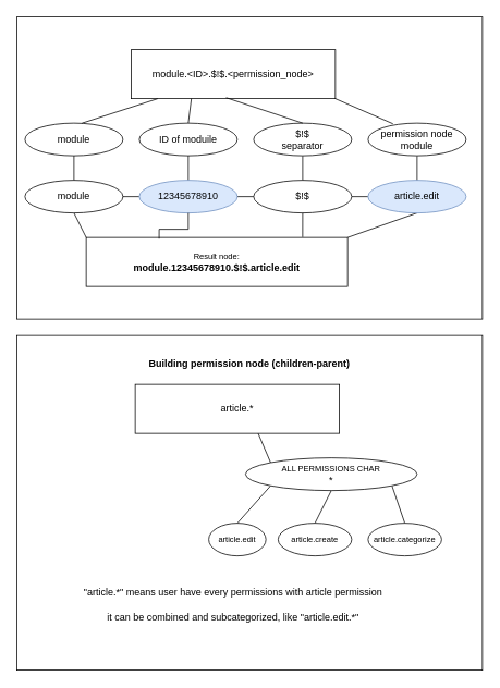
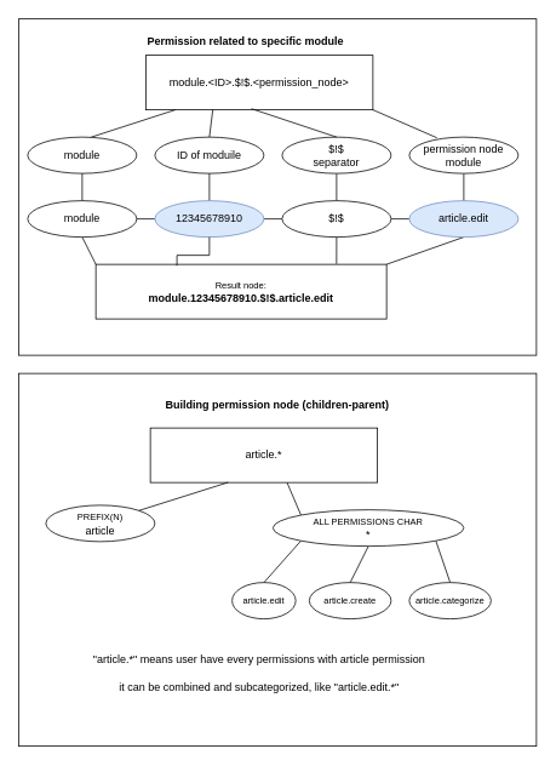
  <mxCell id="0" />
  <mxCell id="1" parent="0" />
  <mxCell id="2" value="" style="rounded=0;whiteSpace=wrap;html=1;" vertex="1" parent="1"><mxGeometry x="20" y="20" width="570" height="370" as="geometry" /></mxCell>
  <mxCell id="3" value="module.&amp;lt;ID&amp;gt;.$!$.&amp;lt;permission_node&amp;gt;" style="rounded=0;whiteSpace=wrap;html=1;" vertex="1" parent="1"><mxGeometry x="160" y="60" width="250" height="60" as="geometry" /></mxCell>
+ <mxCell id="4" value="Permission related to specific module" style="text;html=1;strokeColor=none;fillColor=none;align=center;verticalAlign=middle;whiteSpace=wrap;rounded=0;fontStyle=1" vertex="1" parent="1"><mxGeometry x="160" y="30" width="220" height="30" as="geometry" /></mxCell>
  <mxCell id="5" value="module" style="ellipse;whiteSpace=wrap;html=1;" vertex="1" parent="1"><mxGeometry x="30" y="150" width="120" height="40" as="geometry" /></mxCell>
  <mxCell id="6" value="ID of moduile" style="ellipse;whiteSpace=wrap;html=1;" vertex="1" parent="1"><mxGeometry x="170" y="150" width="120" height="40" as="geometry" /></mxCell>
  <mxCell id="7" style="edgeStyle=none;rounded=0;orthogonalLoop=1;jettySize=auto;html=1;exitX=0.5;exitY=1;exitDx=0;exitDy=0;endArrow=none;endFill=0;" edge="1" parent="1" source="8"><mxGeometry relative="1" as="geometry"><mxPoint x="370" y="220" as="targetPoint" /></mxGeometry></mxCell>
  <mxCell id="8" value="$!$&lt;br&gt;separator" style="ellipse;whiteSpace=wrap;html=1;" vertex="1" parent="1"><mxGeometry x="310" y="150" width="120" height="40" as="geometry" /></mxCell>
  <mxCell id="9" style="edgeStyle=none;rounded=0;orthogonalLoop=1;jettySize=auto;html=1;exitX=0.5;exitY=1;exitDx=0;exitDy=0;entryX=0.5;entryY=0;entryDx=0;entryDy=0;endArrow=none;endFill=0;" edge="1" parent="1" source="10" target="25"><mxGeometry relative="1" as="geometry" /></mxCell>
  <mxCell id="10" value="permission node module" style="ellipse;whiteSpace=wrap;html=1;" vertex="1" parent="1"><mxGeometry x="450" y="150" width="120" height="40" as="geometry" /></mxCell>
  <mxCell id="11" value="" style="endArrow=none;html=1;rounded=0;" edge="1" parent="1" target="3"><mxGeometry width="50" height="50" relative="1" as="geometry"><mxPoint x="100" y="150" as="sourcePoint" /><mxPoint x="150" y="100" as="targetPoint" /></mxGeometry></mxCell>
  <mxCell id="12" style="edgeStyle=none;rounded=0;orthogonalLoop=1;jettySize=auto;html=1;exitX=0.5;exitY=0;exitDx=0;exitDy=0;entryX=0.295;entryY=0.998;entryDx=0;entryDy=0;entryPerimeter=0;endArrow=none;endFill=0;" edge="1" parent="1" source="6" target="3"><mxGeometry relative="1" as="geometry" /></mxCell>
  <mxCell id="13" style="edgeStyle=none;rounded=0;orthogonalLoop=1;jettySize=auto;html=1;exitX=0.5;exitY=0;exitDx=0;exitDy=0;entryX=0.465;entryY=0.98;entryDx=0;entryDy=0;entryPerimeter=0;endArrow=none;endFill=0;" edge="1" parent="1" source="8" target="3"><mxGeometry relative="1" as="geometry" /></mxCell>
  <mxCell id="14" style="edgeStyle=none;rounded=0;orthogonalLoop=1;jettySize=auto;html=1;exitX=1;exitY=1;exitDx=0;exitDy=0;entryX=0.254;entryY=0.02;entryDx=0;entryDy=0;entryPerimeter=0;endArrow=none;endFill=0;" edge="1" parent="1" source="3" target="10"><mxGeometry relative="1" as="geometry" /></mxCell>
  <mxCell id="15" style="edgeStyle=none;rounded=0;orthogonalLoop=1;jettySize=auto;html=1;exitX=0.5;exitY=0;exitDx=0;exitDy=0;entryX=0.5;entryY=1;entryDx=0;entryDy=0;endArrow=none;endFill=0;" edge="1" parent="1" source="17" target="5"><mxGeometry relative="1" as="geometry" /></mxCell>
  <mxCell id="16" style="edgeStyle=none;rounded=0;orthogonalLoop=1;jettySize=auto;html=1;exitX=0.5;exitY=1;exitDx=0;exitDy=0;entryX=0;entryY=0;entryDx=0;entryDy=0;endArrow=none;endFill=0;" edge="1" parent="1" source="17" target="26"><mxGeometry relative="1" as="geometry" /></mxCell>
  <mxCell id="17" value="module" style="ellipse;whiteSpace=wrap;html=1;" vertex="1" parent="1"><mxGeometry x="30" y="220" width="120" height="40" as="geometry" /></mxCell>
  <mxCell id="18" style="edgeStyle=none;rounded=0;orthogonalLoop=1;jettySize=auto;html=1;entryX=1;entryY=0.5;entryDx=0;entryDy=0;endArrow=none;endFill=0;" edge="1" parent="1" source="21" target="17"><mxGeometry relative="1" as="geometry" /></mxCell>
  <mxCell id="19" style="edgeStyle=none;rounded=0;orthogonalLoop=1;jettySize=auto;html=1;exitX=0.5;exitY=0;exitDx=0;exitDy=0;entryX=0.5;entryY=1;entryDx=0;entryDy=0;endArrow=none;endFill=0;" edge="1" parent="1" source="21" target="6"><mxGeometry relative="1" as="geometry" /></mxCell>
  <mxCell id="20" style="edgeStyle=none;rounded=0;orthogonalLoop=1;jettySize=auto;html=1;exitX=1;exitY=0.5;exitDx=0;exitDy=0;entryX=0;entryY=0.5;entryDx=0;entryDy=0;endArrow=none;endFill=0;" edge="1" parent="1" source="21" target="23"><mxGeometry relative="1" as="geometry" /></mxCell>
  <mxCell id="21" value="12345678910" style="ellipse;whiteSpace=wrap;html=1;fillColor=#dae8fc;strokeColor=#6c8ebf;" vertex="1" parent="1"><mxGeometry x="170" y="220" width="120" height="40" as="geometry" /></mxCell>
  <mxCell id="22" style="edgeStyle=none;rounded=0;orthogonalLoop=1;jettySize=auto;html=1;exitX=1;exitY=0.5;exitDx=0;exitDy=0;entryX=0;entryY=0.5;entryDx=0;entryDy=0;endArrow=none;endFill=0;" edge="1" parent="1" source="23" target="25"><mxGeometry relative="1" as="geometry" /></mxCell>
  <mxCell id="23" value="$!$" style="ellipse;whiteSpace=wrap;html=1;" vertex="1" parent="1"><mxGeometry x="310" y="220" width="120" height="40" as="geometry" /></mxCell>
  <mxCell id="24" style="edgeStyle=none;rounded=0;orthogonalLoop=1;jettySize=auto;html=1;exitX=0.5;exitY=1;exitDx=0;exitDy=0;entryX=1;entryY=0;entryDx=0;entryDy=0;endArrow=none;endFill=0;" edge="1" parent="1" source="25" target="26"><mxGeometry relative="1" as="geometry" /></mxCell>
  <mxCell id="25" value="article.edit" style="ellipse;whiteSpace=wrap;html=1;fillColor=#dae8fc;strokeColor=#6c8ebf;" vertex="1" parent="1"><mxGeometry x="450" y="220" width="120" height="40" as="geometry" /></mxCell>
  <mxCell id="26" value="&lt;span style=&quot;font-weight: normal;&quot;&gt;&lt;font style=&quot;font-size: 10px;&quot;&gt;Result node:&lt;/font&gt;&lt;/span&gt;&lt;br&gt;module.12345678910.$!$.article.edit" style="rounded=0;whiteSpace=wrap;html=1;fontStyle=1" vertex="1" parent="1"><mxGeometry x="105" y="290" width="320" height="60" as="geometry" /></mxCell>
  <mxCell id="27" style="edgeStyle=orthogonalEdgeStyle;rounded=0;orthogonalLoop=1;jettySize=auto;html=1;exitX=0.5;exitY=1;exitDx=0;exitDy=0;entryX=0.279;entryY=0.025;entryDx=0;entryDy=0;entryPerimeter=0;endArrow=none;endFill=0;" edge="1" parent="1" source="21" target="26"><mxGeometry relative="1" as="geometry" /></mxCell>
  <mxCell id="28" style="edgeStyle=orthogonalEdgeStyle;rounded=0;orthogonalLoop=1;jettySize=auto;html=1;exitX=0.5;exitY=1;exitDx=0;exitDy=0;entryX=0.828;entryY=-0.008;entryDx=0;entryDy=0;entryPerimeter=0;endArrow=none;endFill=0;" edge="1" parent="1" source="23" target="26"><mxGeometry relative="1" as="geometry" /></mxCell>
  <mxCell id="29" value="" style="rounded=0;whiteSpace=wrap;html=1;" vertex="1" parent="1"><mxGeometry x="20" y="410" width="570" height="410" as="geometry" /></mxCell>
  <mxCell id="30" value="Building permission node (children-parent)" style="text;html=1;strokeColor=none;fillColor=none;align=center;verticalAlign=middle;whiteSpace=wrap;rounded=0;fontStyle=1" vertex="1" parent="1"><mxGeometry x="20" y="430" width="570" height="30" as="geometry" /></mxCell>
  <mxCell id="31" value="article.*" style="rounded=0;whiteSpace=wrap;html=1;" vertex="1" parent="1"><mxGeometry x="165" y="470" width="250" height="60" as="geometry" /></mxCell>
+ <mxCell id="32" value="&lt;font size=&quot;1&quot;&gt;PREFIX(N)&lt;/font&gt;&lt;br&gt;article" style="ellipse;whiteSpace=wrap;html=1;" vertex="1" parent="1"><mxGeometry x="50" y="555" width="120" height="40" as="geometry" /></mxCell>
  <mxCell id="33" style="edgeStyle=none;rounded=0;orthogonalLoop=1;jettySize=auto;html=1;exitX=0;exitY=1;exitDx=0;exitDy=0;entryX=0.5;entryY=0;entryDx=0;entryDy=0;endArrow=none;endFill=0;" edge="1" parent="1" source="36" target="39"><mxGeometry relative="1" as="geometry" /></mxCell>
  <mxCell id="34" style="edgeStyle=none;rounded=0;orthogonalLoop=1;jettySize=auto;html=1;exitX=0.5;exitY=1;exitDx=0;exitDy=0;entryX=0.5;entryY=0;entryDx=0;entryDy=0;endArrow=none;endFill=0;" edge="1" parent="1" source="36" target="40"><mxGeometry relative="1" as="geometry" /></mxCell>
  <mxCell id="35" style="edgeStyle=none;rounded=0;orthogonalLoop=1;jettySize=auto;html=1;exitX=1;exitY=1;exitDx=0;exitDy=0;entryX=0.5;entryY=0;entryDx=0;entryDy=0;endArrow=none;endFill=0;" edge="1" parent="1" source="36" target="41"><mxGeometry relative="1" as="geometry" /></mxCell>
  <mxCell id="36" value="&lt;font size=&quot;1&quot;&gt;ALL PERMISSIONS CHAR&lt;/font&gt;&lt;br&gt;*" style="ellipse;whiteSpace=wrap;html=1;" vertex="1" parent="1"><mxGeometry x="300" y="560" width="210" height="40" as="geometry" /></mxCell>
+ <mxCell id="37" style="edgeStyle=none;rounded=0;orthogonalLoop=1;jettySize=auto;html=1;exitX=1;exitY=0;exitDx=0;exitDy=0;entryX=0.342;entryY=0.998;entryDx=0;entryDy=0;entryPerimeter=0;endArrow=none;endFill=0;" edge="1" parent="1" source="32" target="31"><mxGeometry relative="1" as="geometry" /></mxCell>
  <mxCell id="38" style="edgeStyle=none;rounded=0;orthogonalLoop=1;jettySize=auto;html=1;exitX=0;exitY=0;exitDx=0;exitDy=0;entryX=0.602;entryY=1.001;entryDx=0;entryDy=0;entryPerimeter=0;endArrow=none;endFill=0;" edge="1" parent="1" source="36" target="31"><mxGeometry relative="1" as="geometry" /></mxCell>
  <mxCell id="39" value="&lt;font size=&quot;1&quot;&gt;article.edit&lt;/font&gt;" style="ellipse;whiteSpace=wrap;html=1;" vertex="1" parent="1"><mxGeometry x="255" y="640" width="70" height="40" as="geometry" /></mxCell>
  <mxCell id="40" value="&lt;font size=&quot;1&quot;&gt;article.create&lt;/font&gt;" style="ellipse;whiteSpace=wrap;html=1;" vertex="1" parent="1"><mxGeometry x="340" y="640" width="90" height="40" as="geometry" /></mxCell>
  <mxCell id="41" value="&lt;font size=&quot;1&quot;&gt;article.categorize&lt;/font&gt;" style="ellipse;whiteSpace=wrap;html=1;" vertex="1" parent="1"><mxGeometry x="450" y="640" width="90" height="40" as="geometry" /></mxCell>
  <mxCell id="42" value="&quot;article.*&quot; means user have every permissions with article permission" style="text;html=1;strokeColor=none;fillColor=none;align=center;verticalAlign=middle;whiteSpace=wrap;rounded=0;" vertex="1" parent="1"><mxGeometry x="85" y="710" width="400" height="30" as="geometry" /></mxCell>
  <mxCell id="43" value="it can be combined and subcategorized, like &quot;article.edit.*&quot;" style="text;html=1;strokeColor=none;fillColor=none;align=center;verticalAlign=middle;whiteSpace=wrap;rounded=0;" vertex="1" parent="1"><mxGeometry x="85" y="740" width="400" height="30" as="geometry" /></mxCell>
